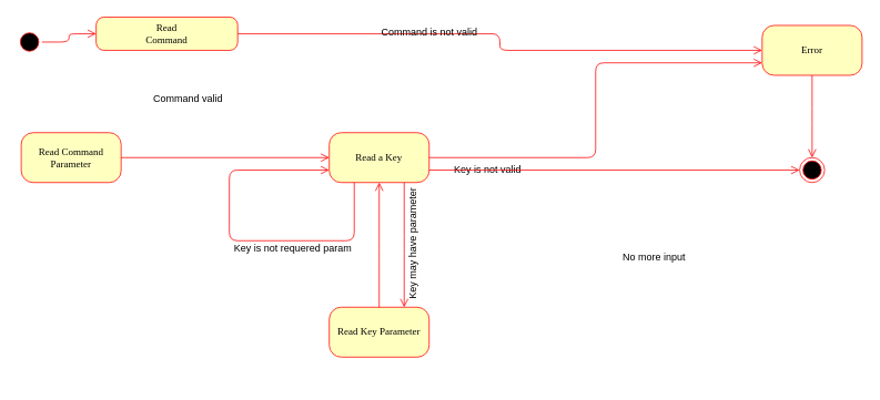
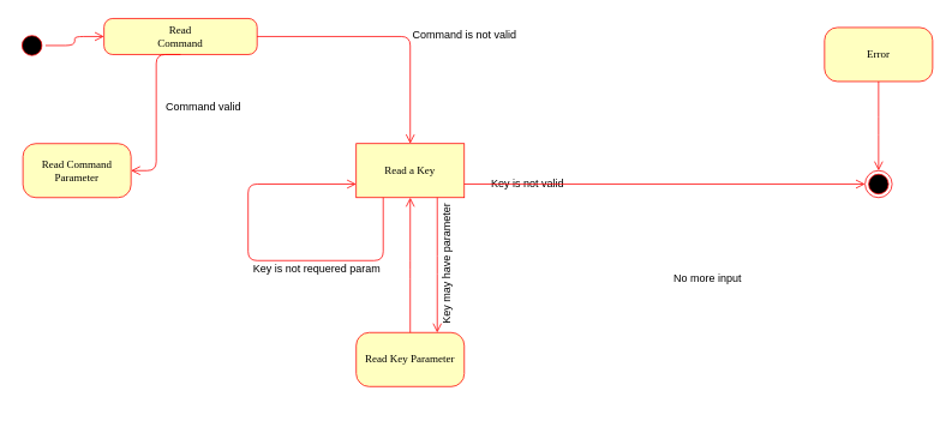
  <mxCell id="0" />
  <mxCell id="1" parent="0" />
  <mxCell id="2" value="" style="ellipse;html=1;shape=startState;fillColor=#000000;strokeColor=#ff0000;rounded=1;shadow=0;comic=0;labelBackgroundColor=none;fontFamily=Verdana;fontSize=12;fontColor=#000000;align=center;direction=south;" parent="1" vertex="1"><mxGeometry x="20" y="35" width="30" height="30" as="geometry" /></mxCell>
  <mxCell id="3" value="Read Command Parameter" style="rounded=1;whiteSpace=wrap;html=1;arcSize=24;fillColor=#ffffc0;strokeColor=#ff0000;shadow=0;comic=0;labelBackgroundColor=none;fontFamily=Verdana;fontSize=12;fontColor=#000000;align=center;" parent="1" vertex="1"><mxGeometry x="25" y="159" width="120" height="60" as="geometry" /></mxCell>
  <mxCell id="4" value="Read &lt;br&gt;Command" style="rounded=1;whiteSpace=wrap;html=1;arcSize=24;fillColor=#ffffc0;strokeColor=#ff0000;shadow=0;comic=0;labelBackgroundColor=none;fontFamily=Verdana;fontSize=12;fontColor=#000000;align=center;" parent="1" vertex="1"><mxGeometry x="115" y="20" width="170" height="40" as="geometry" /></mxCell>
  <mxCell id="5" value="Read Key Parameter" style="rounded=1;whiteSpace=wrap;html=1;arcSize=24;fillColor=#ffffc0;strokeColor=#ff0000;shadow=0;comic=0;labelBackgroundColor=none;fontFamily=Verdana;fontSize=12;fontColor=#000000;align=center;" parent="1" vertex="1"><mxGeometry x="395" y="369" width="120" height="60" as="geometry" /></mxCell>
  <mxCell id="6" style="edgeStyle=elbowEdgeStyle;html=1;labelBackgroundColor=none;endArrow=open;endSize=8;strokeColor=#ff0000;fontFamily=Verdana;fontSize=12;align=left;entryX=0.5;entryY=1;entryDx=0;entryDy=0;exitX=0.5;exitY=0;exitDx=0;exitDy=0;" parent="1" source="5" target="15" edge="1"><mxGeometry relative="1" as="geometry"><mxPoint x="435" y="339" as="sourcePoint" /><mxPoint x="675" y="389" as="targetPoint" /><Array as="points"><mxPoint x="455" y="299" /><mxPoint x="845" y="459" /></Array></mxGeometry></mxCell>
+ <mxCell id="7" style="edgeStyle=elbowEdgeStyle;html=1;labelBackgroundColor=none;endArrow=open;endSize=8;strokeColor=#ff0000;fontFamily=Verdana;fontSize=12;align=left;exitX=0.5;exitY=1;exitDx=0;exitDy=0;" parent="1" source="4" target="3" edge="1"><mxGeometry relative="1" as="geometry"><mxPoint x="255" y="279" as="sourcePoint" /><mxPoint x="265" y="619" as="targetPoint" /></mxGeometry></mxCell>
  <mxCell id="8" value="" style="ellipse;html=1;shape=endState;fillColor=#000000;strokeColor=#ff0000;rounded=1;shadow=0;comic=0;labelBackgroundColor=none;fontFamily=Verdana;fontSize=12;fontColor=#000000;align=center;" vertex="1" parent="1"><mxGeometry x="960" y="189" width="30" height="30" as="geometry" /></mxCell>
  <mxCell id="9" value="Error" style="rounded=1;whiteSpace=wrap;html=1;arcSize=24;fillColor=#ffffc0;strokeColor=#ff0000;shadow=0;comic=0;labelBackgroundColor=none;fontFamily=Verdana;fontSize=12;fontColor=#000000;align=center;" vertex="1" parent="1"><mxGeometry x="915" y="30" width="120" height="60" as="geometry" /></mxCell>
  <mxCell id="10" style="edgeStyle=orthogonalEdgeStyle;html=1;entryX=0;entryY=0.5;labelBackgroundColor=none;endArrow=open;endSize=8;strokeColor=#ff0000;fontFamily=Verdana;fontSize=12;align=left;entryDx=0;entryDy=0;exitX=0.5;exitY=0;exitDx=0;exitDy=0;" edge="1" parent="1" source="2" target="4"><mxGeometry relative="1" as="geometry"><mxPoint x="45" y="79" as="sourcePoint" /><mxPoint x="495" y="118.5" as="targetPoint" /></mxGeometry></mxCell>
- <mxCell id="11" value="" style="edgeStyle=orthogonalEdgeStyle;html=1;exitX=1;exitY=0.5;entryX=0;entryY=0.5;labelBackgroundColor=none;endArrow=open;endSize=8;strokeColor=#ff0000;fontFamily=Verdana;fontSize=12;align=left;entryDx=0;entryDy=0;exitDx=0;exitDy=0;" edge="1" parent="1" source="4" target="9"><mxGeometry relative="1" as="geometry"><mxPoint x="585" y="118.5" as="sourcePoint" /><mxPoint x="745" y="118.5" as="targetPoint" /></mxGeometry></mxCell>
+ <mxCell id="11" value="" style="edgeStyle=orthogonalEdgeStyle;html=1;exitX=1;exitY=0.5;labelBackgroundColor=none;endArrow=open;endSize=8;strokeColor=#ff0000;fontFamily=Verdana;fontSize=12;align=left;exitDx=0;exitDy=0;" edge="1" parent="1" source="4" target="15"><mxGeometry relative="1" as="geometry"><mxPoint x="585" y="118.5" as="sourcePoint" /><mxPoint x="745" y="118.5" as="targetPoint" /></mxGeometry></mxCell>
  <mxCell id="12" style="edgeStyle=elbowEdgeStyle;html=1;labelBackgroundColor=none;endArrow=open;endSize=8;strokeColor=#ff0000;fontFamily=Verdana;fontSize=12;align=left;exitX=0.5;exitY=1;exitDx=0;exitDy=0;entryX=0.5;entryY=0;entryDx=0;entryDy=0;" edge="1" parent="1" source="9" target="8"><mxGeometry relative="1" as="geometry"><mxPoint x="995" y="149" as="sourcePoint" /><mxPoint x="995" y="449" as="targetPoint" /></mxGeometry></mxCell>
  <mxCell id="13" value="Command is not valid" style="text;html=1;resizable=0;autosize=1;align=center;verticalAlign=middle;points=[];fillColor=none;strokeColor=none;rounded=0;" vertex="1" parent="1"><mxGeometry x="450" y="29" width="130" height="20" as="geometry" /></mxCell>
  <mxCell id="14" value="Command valid" style="text;html=1;resizable=0;autosize=1;align=center;verticalAlign=middle;points=[];fillColor=none;strokeColor=none;rounded=0;" vertex="1" parent="1"><mxGeometry x="175" y="109" width="100" height="20" as="geometry" /></mxCell>
- <mxCell id="15" value="Read a Key" style="rounded=1;whiteSpace=wrap;html=1;arcSize=24;fillColor=#ffffc0;strokeColor=#ff0000;shadow=0;comic=0;labelBackgroundColor=none;fontFamily=Verdana;fontSize=12;fontColor=#000000;align=center;" vertex="1" parent="1"><mxGeometry x="395" y="159" width="120" height="60" as="geometry" /></mxCell>
- <mxCell id="16" style="edgeStyle=orthogonalEdgeStyle;html=1;exitX=1;exitY=0.5;entryX=0;entryY=0.75;labelBackgroundColor=none;endArrow=open;endSize=8;strokeColor=#ff0000;fontFamily=Verdana;fontSize=12;align=left;exitDx=0;exitDy=0;entryDx=0;entryDy=0;" edge="1" parent="1" source="15" target="9"><mxGeometry relative="1" as="geometry"><mxPoint x="580" y="188.5" as="sourcePoint" /><mxPoint x="730" y="188.5" as="targetPoint" /></mxGeometry></mxCell>
+ <mxCell id="15" value="Read a Key" style="whiteSpace=wrap;html=1;arcSize=24;fillColor=#ffffc0;strokeColor=#ff0000;shadow=0;comic=0;labelBackgroundColor=none;fontFamily=Verdana;fontSize=12;fontColor=#000000;align=center;rounded=0;" vertex="1" parent="1"><mxGeometry x="395" y="159" width="120" height="60" as="geometry" /></mxCell>
  <mxCell id="17" value="Key&amp;nbsp;is not valid" style="text;html=1;resizable=0;autosize=1;align=center;verticalAlign=middle;points=[];fillColor=none;strokeColor=none;rounded=0;" vertex="1" parent="1"><mxGeometry x="535" y="194" width="100" height="20" as="geometry" /></mxCell>
- <mxCell id="18" style="edgeStyle=orthogonalEdgeStyle;html=1;entryX=0;entryY=0.5;labelBackgroundColor=none;endArrow=open;endSize=8;strokeColor=#ff0000;fontFamily=Verdana;fontSize=12;align=left;entryDx=0;entryDy=0;exitX=1;exitY=0.5;exitDx=0;exitDy=0;" edge="1" parent="1" source="3" target="15"><mxGeometry relative="1" as="geometry"><mxPoint x="245" y="188" as="sourcePoint" /><mxPoint x="310" y="188" as="targetPoint" /></mxGeometry></mxCell>
  <mxCell id="19" style="edgeStyle=orthogonalEdgeStyle;html=1;entryX=0;entryY=0.75;labelBackgroundColor=none;endArrow=open;endSize=8;strokeColor=#ff0000;fontFamily=Verdana;fontSize=12;align=left;entryDx=0;entryDy=0;exitX=0.25;exitY=1;exitDx=0;exitDy=0;" edge="1" parent="1" source="15" target="15"><mxGeometry relative="1" as="geometry"><mxPoint x="415" y="289" as="sourcePoint" /><mxPoint x="815" y="169" as="targetPoint" /><Array as="points"><mxPoint x="425" y="289" /><mxPoint x="275" y="289" /><mxPoint x="275" y="204" /></Array></mxGeometry></mxCell>
  <mxCell id="20" value="Key&amp;nbsp;is not requered param" style="text;html=1;resizable=0;autosize=1;align=center;verticalAlign=middle;points=[];fillColor=none;strokeColor=none;rounded=0;" vertex="1" parent="1"><mxGeometry x="271" y="289" width="160" height="20" as="geometry" /></mxCell>
  <mxCell id="21" style="edgeStyle=elbowEdgeStyle;html=1;labelBackgroundColor=none;endArrow=open;endSize=8;strokeColor=#ff0000;fontFamily=Verdana;fontSize=12;align=left;exitX=0.75;exitY=1;exitDx=0;exitDy=0;" edge="1" parent="1" source="15" target="5"><mxGeometry relative="1" as="geometry"><mxPoint x="475" y="230" as="sourcePoint" /><mxPoint x="485" y="329" as="targetPoint" /></mxGeometry></mxCell>
  <mxCell id="22" value="" style="edgeStyle=orthogonalEdgeStyle;html=1;exitX=1;exitY=0.75;labelBackgroundColor=none;endArrow=open;endSize=8;strokeColor=#ff0000;fontFamily=Verdana;fontSize=12;align=left;exitDx=0;exitDy=0;entryX=0;entryY=0.5;entryDx=0;entryDy=0;" edge="1" parent="1" source="15" target="8"><mxGeometry relative="1" as="geometry"><mxPoint x="545" y="259" as="sourcePoint" /><mxPoint x="905" y="204" as="targetPoint" /></mxGeometry></mxCell>
  <mxCell id="23" value="No more input" style="text;html=1;resizable=0;autosize=1;align=center;verticalAlign=middle;points=[];fillColor=none;strokeColor=none;rounded=0;" vertex="1" parent="1"><mxGeometry x="740" y="299" width="90" height="20" as="geometry" /></mxCell>
  <mxCell id="24" value="Key may have parameter" style="text;html=1;resizable=0;autosize=1;align=center;verticalAlign=middle;points=[];fillColor=none;strokeColor=none;rounded=0;rotation=270;" vertex="1" parent="1"><mxGeometry x="421" y="283" width="150" height="20" as="geometry" /></mxCell>
